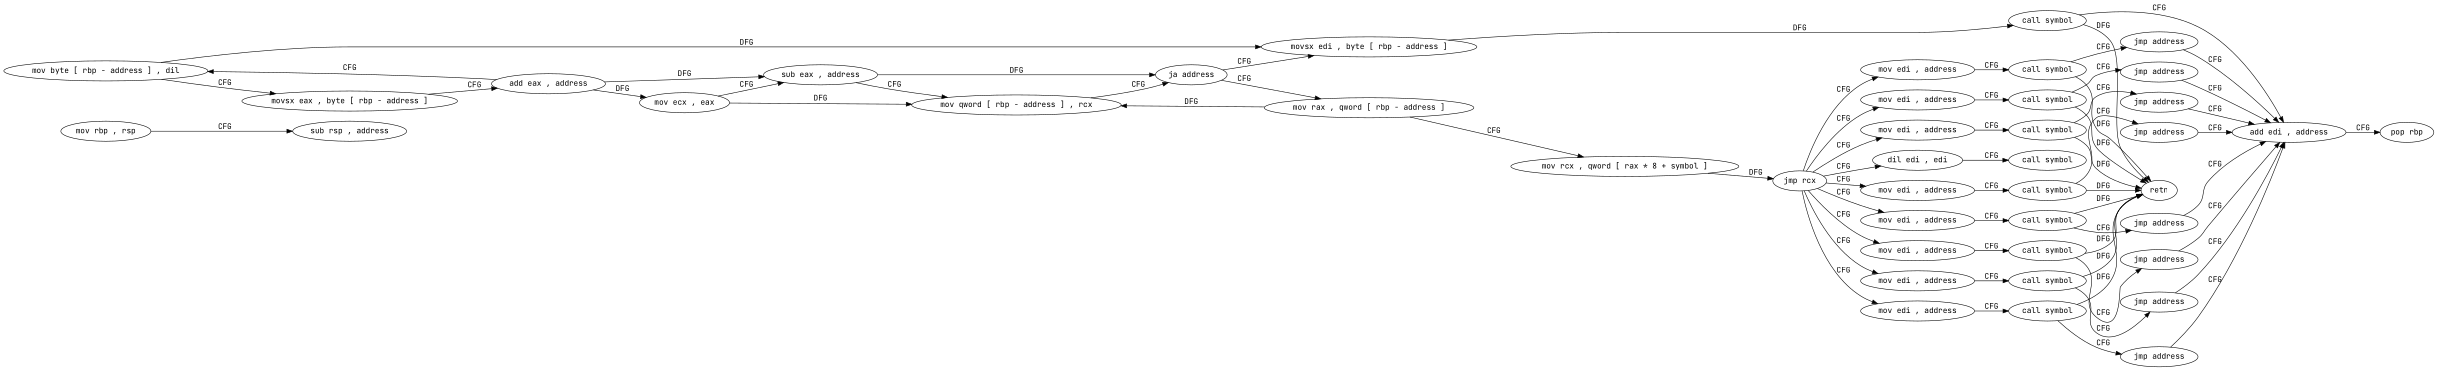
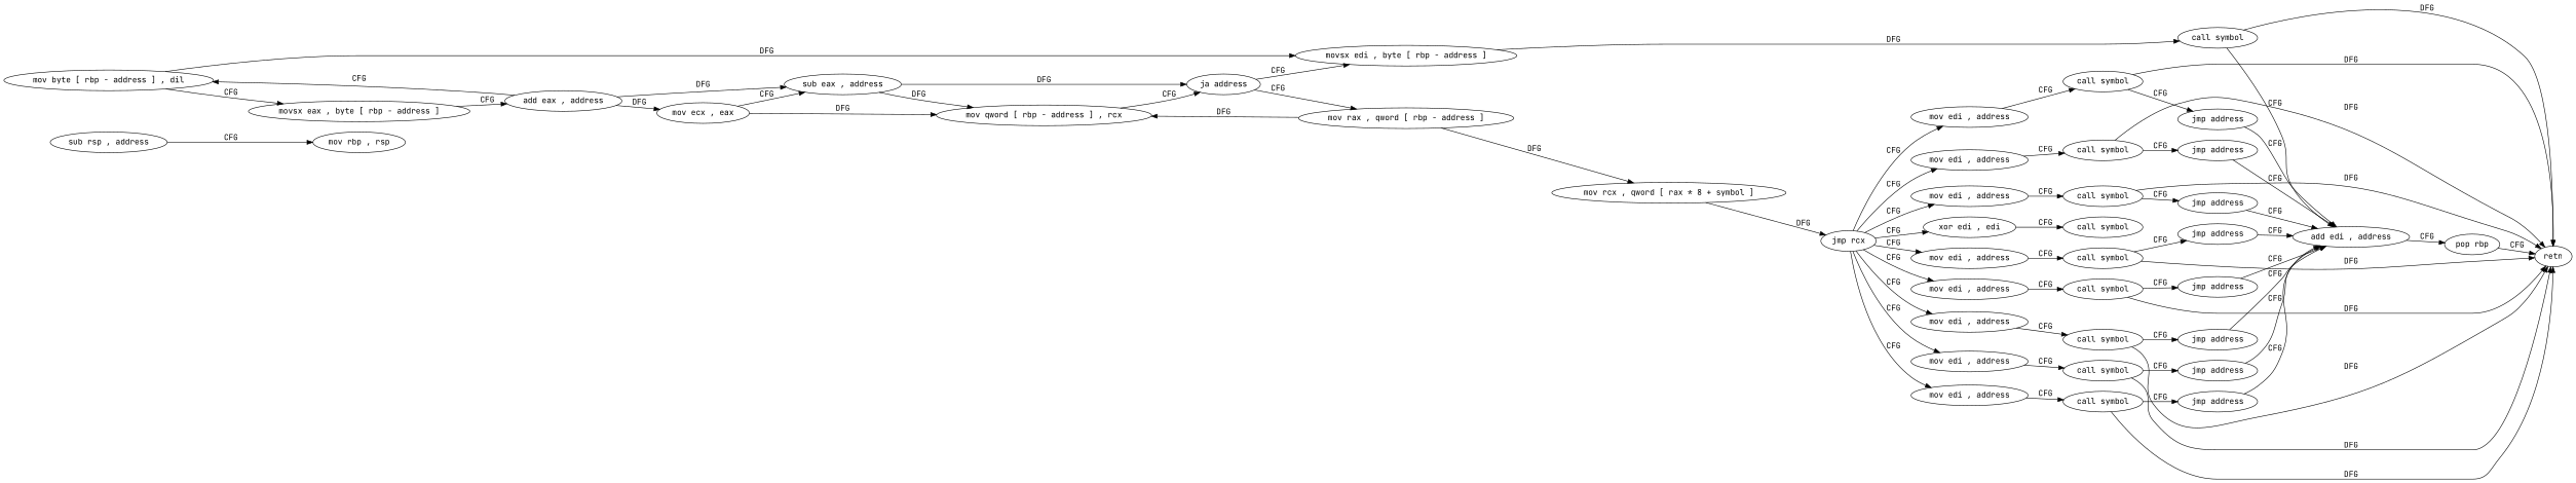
  digraph {
    fontname="JetBrains Mono"
    rankdir=LR
    node [fontname="JetBrains Mono"]
    edge [fontname="JetBrains Mono"]
    n1 [label="mov rbp , rsp"]
    n2 [label="sub rsp , address"]
    n3 [label="mov byte [ rbp - address ] , dil"]
    n4 [label="movsx eax , byte [ rbp - address ]"]
    n5 [label="movsx edi , byte [ rbp - address ]"]
    n6 [label="add eax , address"]
    n7 [label="call symbol"]
    n8 [label="mov ecx , eax"]
    n9 [label="sub eax , address"]
    n10 [label="mov qword [ rbp - address ] , rcx"]
    n11 [label="ja address"]
    n12 [label="mov rax , qword [ rbp - address ]"]
    n13 [label="mov rcx , qword [ rax * 8 + symbol ]"]
    n14 [label="add edi , address"]
    n15 [label=retn]
    n16 [label="jmp rcx"]
    n17 [label="pop rbp"]
    n18 [label="mov edi , address"]
    n19 [label="mov edi , address"]
-   n20 [label="dil edi , edi"]
+   n20 [label="xor edi , edi"]
    n21 [label="mov edi , address"]
    n22 [label="mov edi , address"]
    n23 [label="mov edi , address"]
    n24 [label="mov edi , address"]
    n25 [label="mov edi , address"]
    n26 [label="mov edi , address"]
    n27 [label="call symbol"]
    n28 [label="call symbol"]
    n29 [label="call symbol"]
    n30 [label="call symbol"]
    n31 [label="call symbol"]
    n32 [label="call symbol"]
    n33 [label="call symbol"]
    n34 [label="call symbol"]
    n35 [label="call symbol"]
    n36 [label="jmp address"]
    n37 [label="jmp address"]
    n38 [label="jmp address"]
    n39 [label="jmp address"]
    n40 [label="jmp address"]
    n41 [label="jmp address"]
    n42 [label="jmp address"]
    n43 [label="jmp address"]
-   n1 -> n2 [label=CFG]
+   n2 -> n1 [label=CFG]
    n3 -> n4 [label=CFG]
    n3 -> n5 [label=DFG]
    n4 -> n6 [label=CFG]
    n5 -> n7 [label=DFG]
    n6 -> n3 [label=CFG]
    n6 -> n8 [label=DFG]
    n6 -> n9 [label=DFG]
    n7 -> n14 [label=CFG]
    n7 -> n15 [label=DFG]
    n8 -> n9 [label=CFG]
    n8 -> n10 [label=DFG]
-   n9 -> n10 [label=CFG]
+   n9 -> n10 [label=DFG]
    n9 -> n11 [label=DFG]
    n10 -> n11 [label=CFG]
    n11 -> n5 [label=CFG]
    n11 -> n12 [label=CFG]
    n12 -> n10 [label=DFG]
-   n12 -> n13 [label=CFG]
+   n12 -> n13 [label=DFG]
    n13 -> n16 [label=DFG]
    n14 -> n17 [label=CFG]
    n16 -> n18 [label=CFG]
    n16 -> n19 [label=CFG]
    n16 -> n20 [label=CFG]
    n16 -> n21 [label=CFG]
    n16 -> n22 [label=CFG]
    n16 -> n23 [label=CFG]
    n16 -> n24 [label=CFG]
    n16 -> n25 [label=CFG]
    n16 -> n26 [label=CFG]
+   n17 -> n15 [label=CFG]
    n18 -> n27 [label=CFG]
    n19 -> n28 [label=CFG]
    n20 -> n29 [label=CFG]
    n21 -> n30 [label=CFG]
    n22 -> n31 [label=CFG]
    n23 -> n32 [label=CFG]
    n24 -> n33 [label=CFG]
    n25 -> n34 [label=CFG]
    n26 -> n35 [label=CFG]
    n27 -> n15 [label=DFG]
    n27 -> n36 [label=CFG]
    n28 -> n15 [label=DFG]
    n28 -> n37 [label=CFG]
    n30 -> n15 [label=DFG]
    n30 -> n38 [label=CFG]
    n31 -> n15 [label=DFG]
    n31 -> n39 [label=CFG]
    n32 -> n15 [label=DFG]
    n32 -> n40 [label=CFG]
    n33 -> n15 [label=DFG]
    n33 -> n41 [label=CFG]
    n34 -> n15 [label=DFG]
    n34 -> n42 [label=CFG]
    n35 -> n15 [label=DFG]
    n35 -> n43 [label=CFG]
    n36 -> n14 [label=CFG]
    n37 -> n14 [label=CFG]
    n38 -> n14 [label=CFG]
    n39 -> n14 [label=CFG]
    n40 -> n14 [label=CFG]
    n41 -> n14 [label=CFG]
    n42 -> n14 [label=CFG]
    n43 -> n14 [label=CFG]
  }
